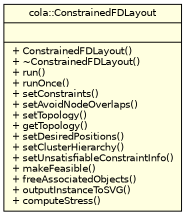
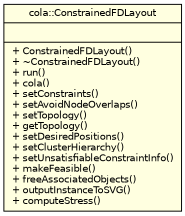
  digraph {
    fontname="DejaVu Sans"
-   n1 [color=black fillcolor=lightyellow fontcolor=black fontname="DejaVu Sans" fontsize=10 height=0.2 label="{cola::ConstrainedFDLayout\n||+ ConstrainedFDLayout()\l+ ~ConstrainedFDLayout()\l+ run()\l+ runOnce()\l+ setConstraints()\l+ setAvoidNodeOverlaps()\l+ setTopology()\l+ getTopology()\l+ setDesiredPositions()\l+ setClusterHierarchy()\l+ setUnsatisfiableConstraintInfo()\l+ makeFeasible()\l+ freeAssociatedObjects()\l+ outputInstanceToSVG()\l+ computeStress()\l}" shape=record style=filled width=0.4]
+   n1 [color=black fillcolor=lightyellow fontcolor=black fontname="DejaVu Sans" fontsize=10 height=0.2 label="{cola::ConstrainedFDLayout\n||+ ConstrainedFDLayout()\l+ ~ConstrainedFDLayout()\l+ run()\l+ cola()\l+ setConstraints()\l+ setAvoidNodeOverlaps()\l+ setTopology()\l+ getTopology()\l+ setDesiredPositions()\l+ setClusterHierarchy()\l+ setUnsatisfiableConstraintInfo()\l+ makeFeasible()\l+ freeAssociatedObjects()\l+ outputInstanceToSVG()\l+ computeStress()\l}" shape=record style=filled width=0.4]
  }
